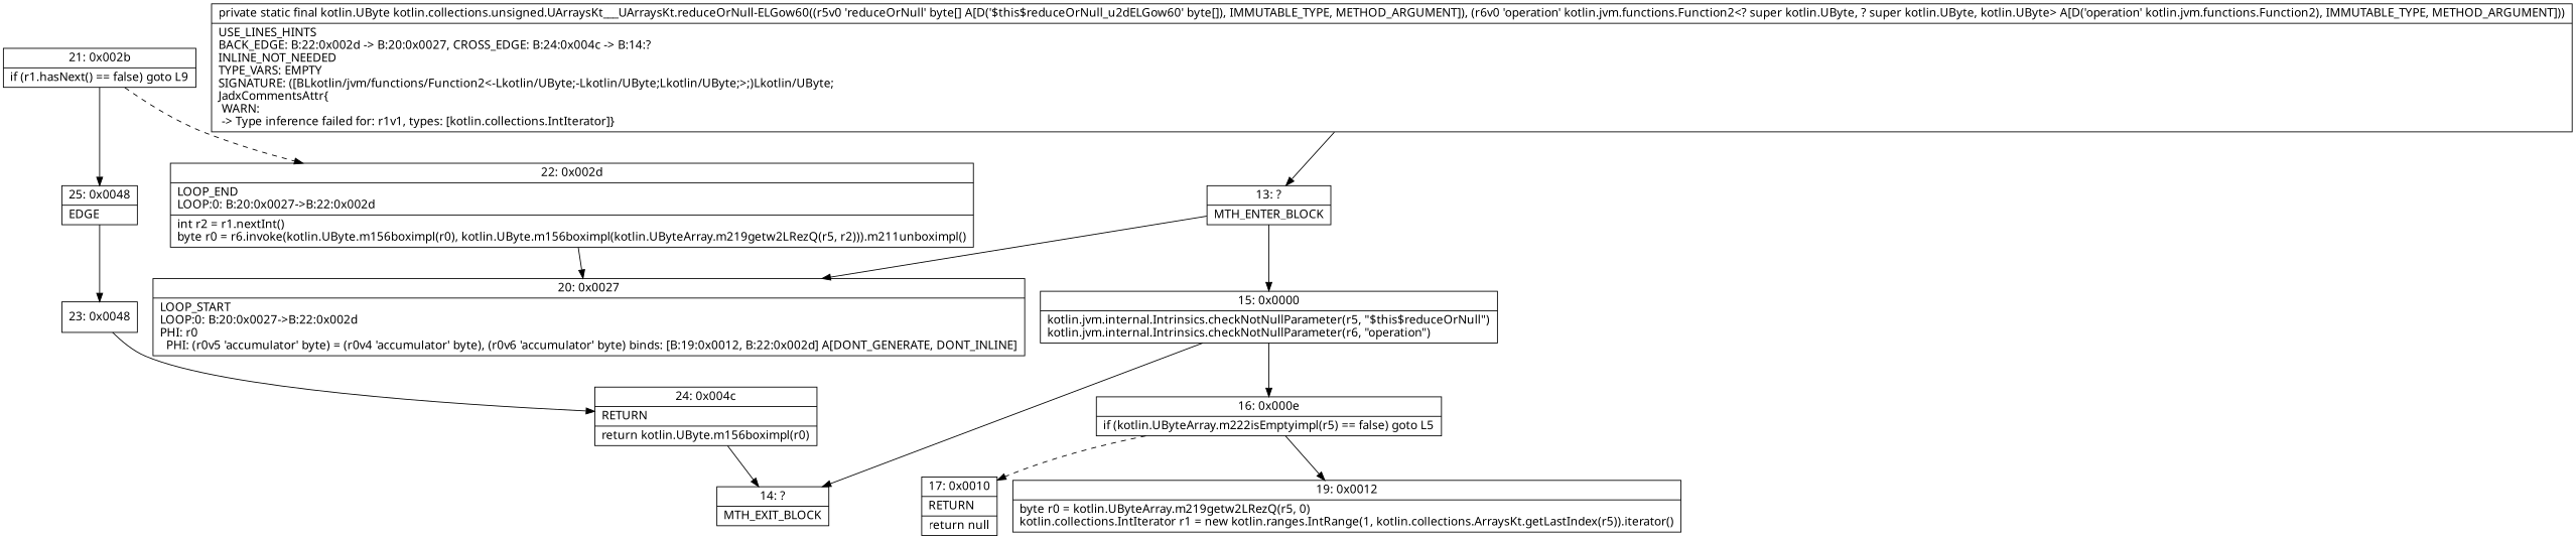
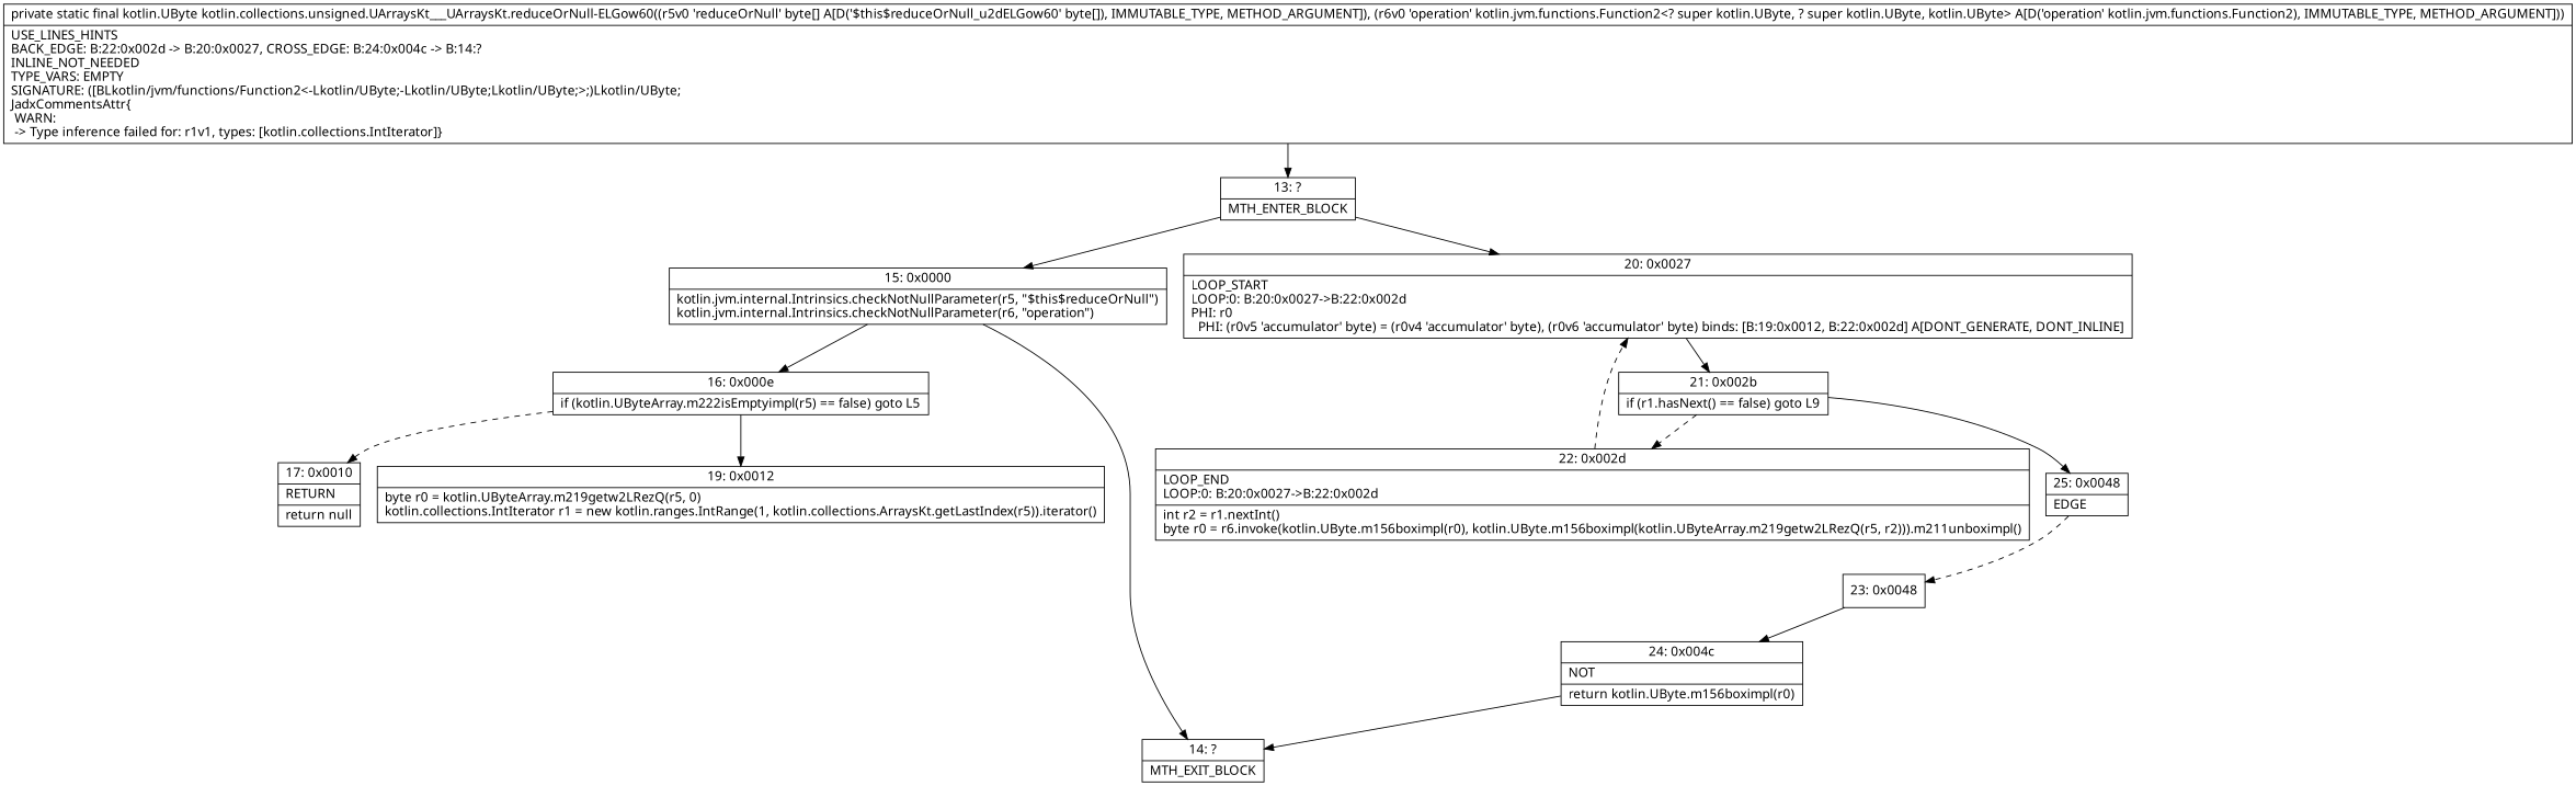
  digraph {
    fontname="Noto Sans"
    node [fontname="Noto Sans" shape=record]
    edge [fontname="Noto Sans"]
    n1 [label="{13\:\ ?|MTH_ENTER_BLOCK\l}"]
    n2 [label="{15\:\ 0x0000|kotlin.jvm.internal.Intrinsics.checkNotNullParameter(r5, \"$this$reduceOrNull\")\lkotlin.jvm.internal.Intrinsics.checkNotNullParameter(r6, \"operation\")\l}"]
    n3 [label="{20\:\ 0x0027|LOOP_START\lLOOP:0: B:20:0x0027\-\>B:22:0x002d\lPHI: r0 \l  PHI: (r0v5 'accumulator' byte) = (r0v4 'accumulator' byte), (r0v6 'accumulator' byte) binds: [B:19:0x0012, B:22:0x002d] A[DONT_GENERATE, DONT_INLINE]\l}"]
    n4 [label="{16\:\ 0x000e|if (kotlin.UByteArray.m222isEmptyimpl(r5) == false) goto L5\l}"]
    n5 [label="{14\:\ ?|MTH_EXIT_BLOCK\l}"]
    n6 [label="{17\:\ 0x0010|RETURN\l|return null\l}"]
    n7 [label="{19\:\ 0x0012|byte r0 = kotlin.UByteArray.m219getw2LRezQ(r5, 0)\lkotlin.collections.IntIterator r1 = new kotlin.ranges.IntRange(1, kotlin.collections.ArraysKt.getLastIndex(r5)).iterator()\l}"]
    n8 [label="{21\:\ 0x002b|if (r1.hasNext() == false) goto L9\l}"]
    n9 [label="{22\:\ 0x002d|LOOP_END\lLOOP:0: B:20:0x0027\-\>B:22:0x002d\l|int r2 = r1.nextInt()\lbyte r0 = r6.invoke(kotlin.UByte.m156boximpl(r0), kotlin.UByte.m156boximpl(kotlin.UByteArray.m219getw2LRezQ(r5, r2))).m211unboximpl()\l}"]
    n10 [label="{25\:\ 0x0048|EDGE\l}"]
    n11 [label="{23\:\ 0x0048}"]
-   n12 [label="{24\:\ 0x004c|RETURN\l|return kotlin.UByte.m156boximpl(r0)\l}"]
+   n12 [label="{24\:\ 0x004c|NOT\l|return kotlin.UByte.m156boximpl(r0)\l}"]
    n13 [label="{private static final kotlin.UByte kotlin.collections.unsigned.UArraysKt___UArraysKt.reduceOrNull\-ELGow60((r5v0 'reduceOrNull' byte[] A[D('$this$reduceOrNull_u2dELGow60' byte[]), IMMUTABLE_TYPE, METHOD_ARGUMENT]), (r6v0 'operation' kotlin.jvm.functions.Function2\<? super kotlin.UByte, ? super kotlin.UByte, kotlin.UByte\> A[D('operation' kotlin.jvm.functions.Function2), IMMUTABLE_TYPE, METHOD_ARGUMENT]))  | USE_LINES_HINTS\lBACK_EDGE: B:22:0x002d \-\> B:20:0x0027, CROSS_EDGE: B:24:0x004c \-\> B:14:?\lINLINE_NOT_NEEDED\lTYPE_VARS: EMPTY\lSIGNATURE: ([BLkotlin\/jvm\/functions\/Function2\<\-Lkotlin\/UByte;\-Lkotlin\/UByte;Lkotlin\/UByte;\>;)Lkotlin\/UByte;\lJadxCommentsAttr\{\l WARN: \l \-\> Type inference failed for: r1v1, types: [kotlin.collections.IntIterator]\}\l}"]
    n1 -> n2
    n1 -> n3
    n2 -> n4
    n2 -> n5
+   n3 -> n8
    n4 -> n6 [style=dashed]
    n4 -> n7
    n8 -> n9 [style=dashed]
    n8 -> n10
-   n9 -> n3
-   n10 -> n11
+   n9 -> n3 [style=dashed]
+   n10 -> n11 [style=dashed]
    n11 -> n12
    n12 -> n5
    n13 -> n1
  }
